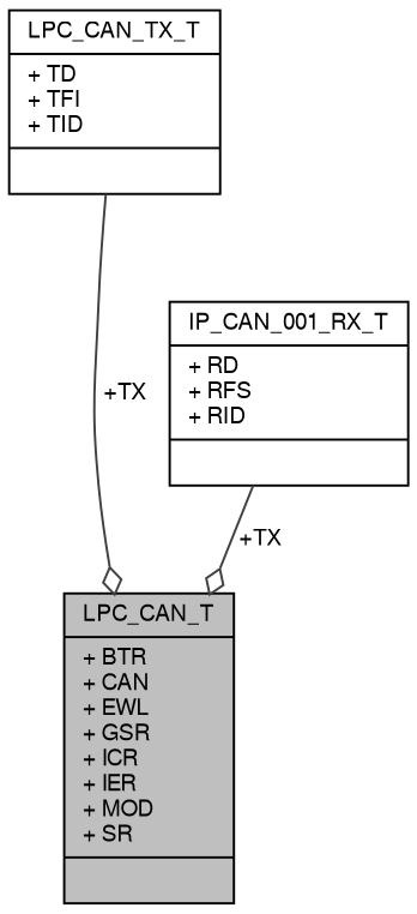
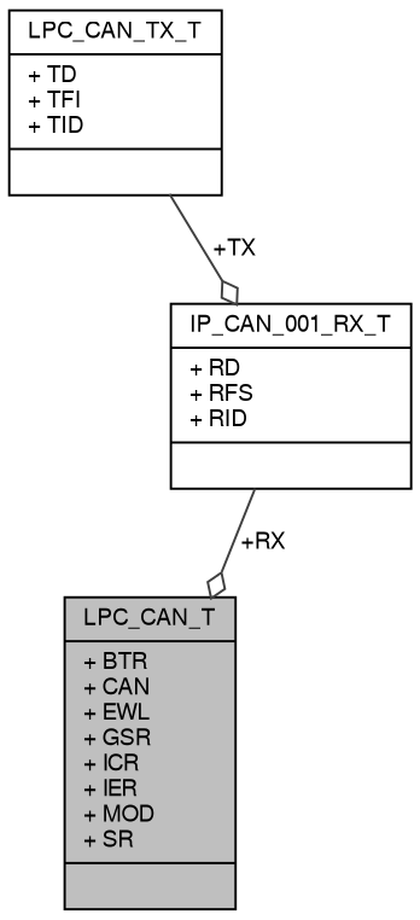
  digraph {
    node [color=black fillcolor=white fontname=FreeSans fontsize=10 shape=record style=filled]
    edge [arrowhead=odiamond color=grey25 fontname=FreeSans fontsize=10 labelfontname=FreeSans labelfontsize=10 style=solid]
    n1 [fillcolor=grey75 fontcolor=black height=0.2 label="{LPC_CAN_T\n|+ BTR\l+ CAN\l+ EWL\l+ GSR\l+ ICR\l+ IER\l+ MOD\l+ SR\l|}" width=0.4]
    n2 [height=0.2 label="{IP_CAN_001_RX_T\n|+ RD\l+ RFS\l+ RID\l|}" width=0.4]
    n3 [height=0.2 label="{LPC_CAN_TX_T\n|+ TD\l+ TFI\l+ TID\l|}" width=0.4]
-   n2 -> n1 [label=" +TX"]
-   n3 -> n1 [label=" +TX"]
+   n2 -> n1 [label=" +RX"]
+   n3 -> n2 [label=" +TX"]
  }
